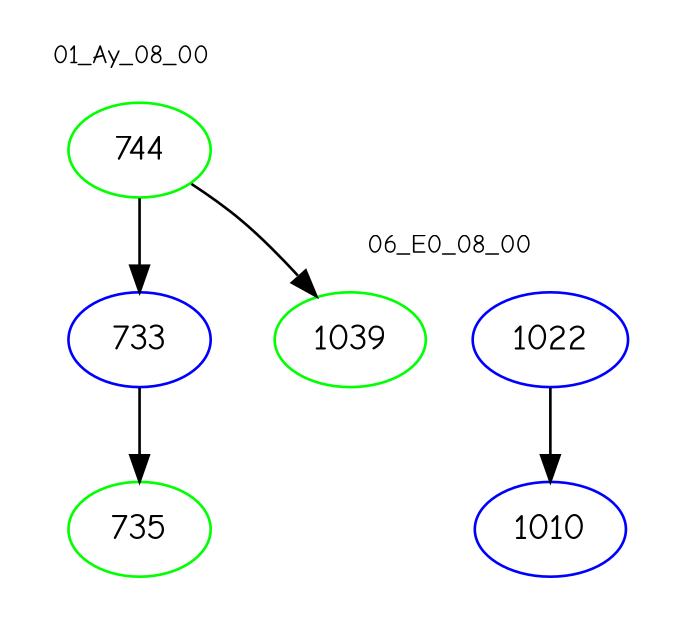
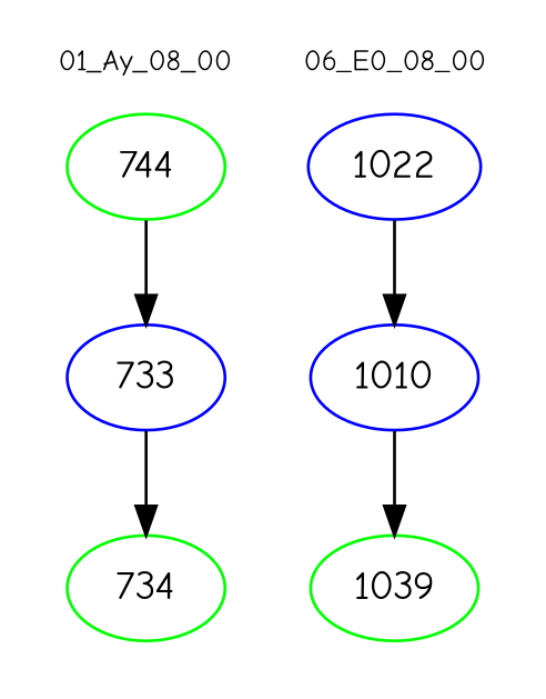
  digraph {
    fontname="Comic Neue"
    node [color=green fontname="Comic Neue"]
    edge [color=black fontname="Comic Neue"]
    n1 [label=744]
    n2 [color=blue label=733]
-   n3 [label=735]
+   n3 [label=734]
    n4 [color=blue label=1022]
    n5 [color=blue label=1010]
    n6 [label=1039]
    subgraph cluster_1 {
      color=white
      fontsize=10
      label="01_Ay_08_00"
      n1
      n2
      n3
    }
    subgraph cluster_2 {
      color=white
      fontsize=10
      label="06_E0_08_00"
      n4
      n5
      n6
    }
    n1 -> n2
    n2 -> n3
    n4 -> n5
-   n1 -> n6
+   n5 -> n6
  }
